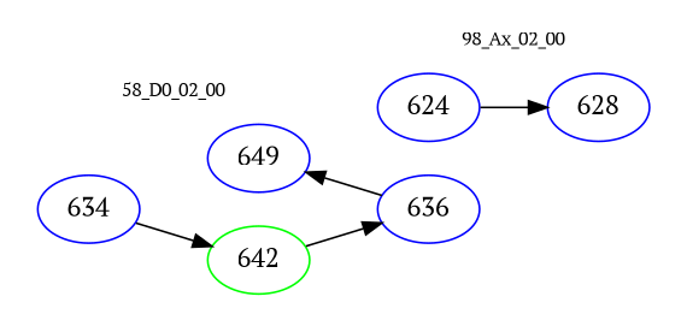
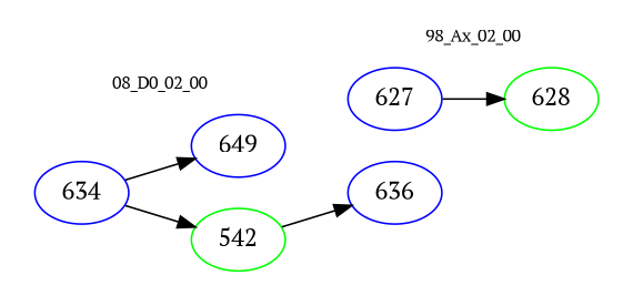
  digraph {
    fontname="PT Serif"
    rankdir=LR
    node [color=blue fontname="PT Serif"]
    edge [color=black fontname="PT Serif"]
-   n1 [label=624]
-   n2 [label=628]
+   n1 [label=627]
+   n2 [color=green label=628]
    n3 [label=636]
    n4 [label=634]
-   n5 [color=green label=642]
+   n5 [color=green label=542]
    n6 [label=649]
    subgraph cluster_1 {
      color=white
      fontsize=10
      label="98_Ax_02_00"
      n1
      n2
      n3
    }
    subgraph cluster_2 {
      color=white
      fontsize=10
-     label="58_D0_02_00"
+     label="08_D0_02_00"
      n4
      n5
      n6
    }
    n1 -> n2
    n4 -> n5
-   n3 -> n6
+   n4 -> n6
    n5 -> n3
  }
